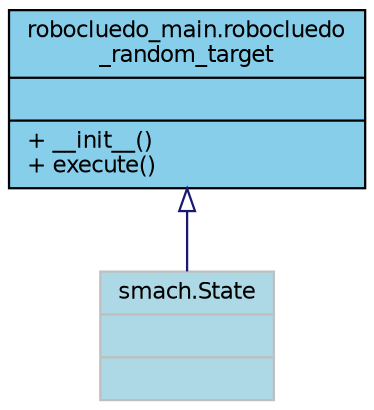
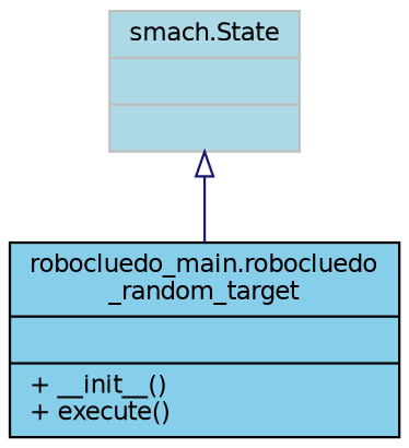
  digraph {
    node [fontname=Helvetica fontsize=10 shape=record style=filled]
    n1 [color=black fillcolor=skyblue fontcolor=black height=0.2 label="{robocluedo_main.robocluedo\l_random_target\n||+ __init__()\l+ execute()\l}" width=0.4]
    n2 [color=grey75 fillcolor=lightblue height=0.2 label="{smach.State\n||}" width=0.4]
-   n1 -> n2 [arrowtail=onormal color=midnightblue dir=back fontname=Helvetica fontsize=10 labelfontname=Helvetica labelfontsize=10 style=solid]
+   n2 -> n1 [arrowtail=onormal color=midnightblue dir=back fontname=Helvetica fontsize=10 labelfontname=Helvetica labelfontsize=10 style=solid]
  }
